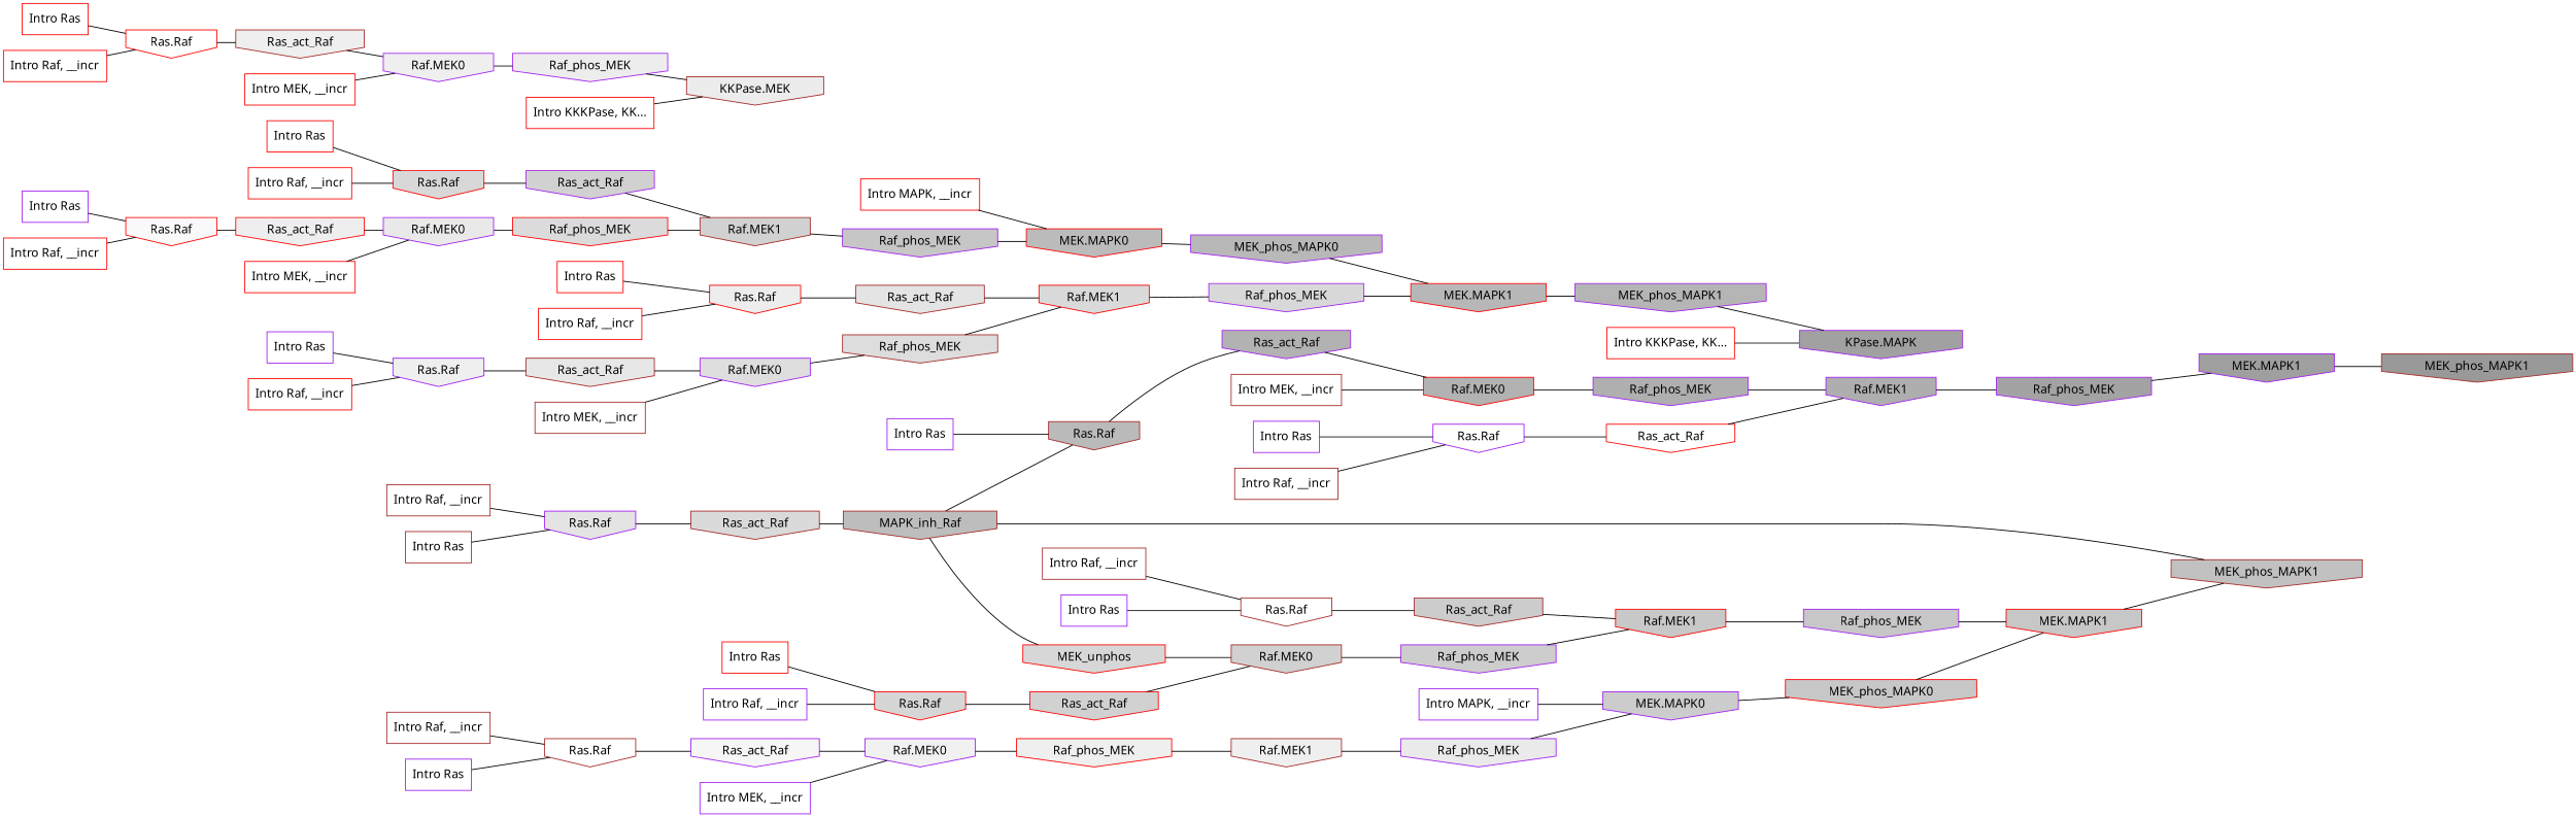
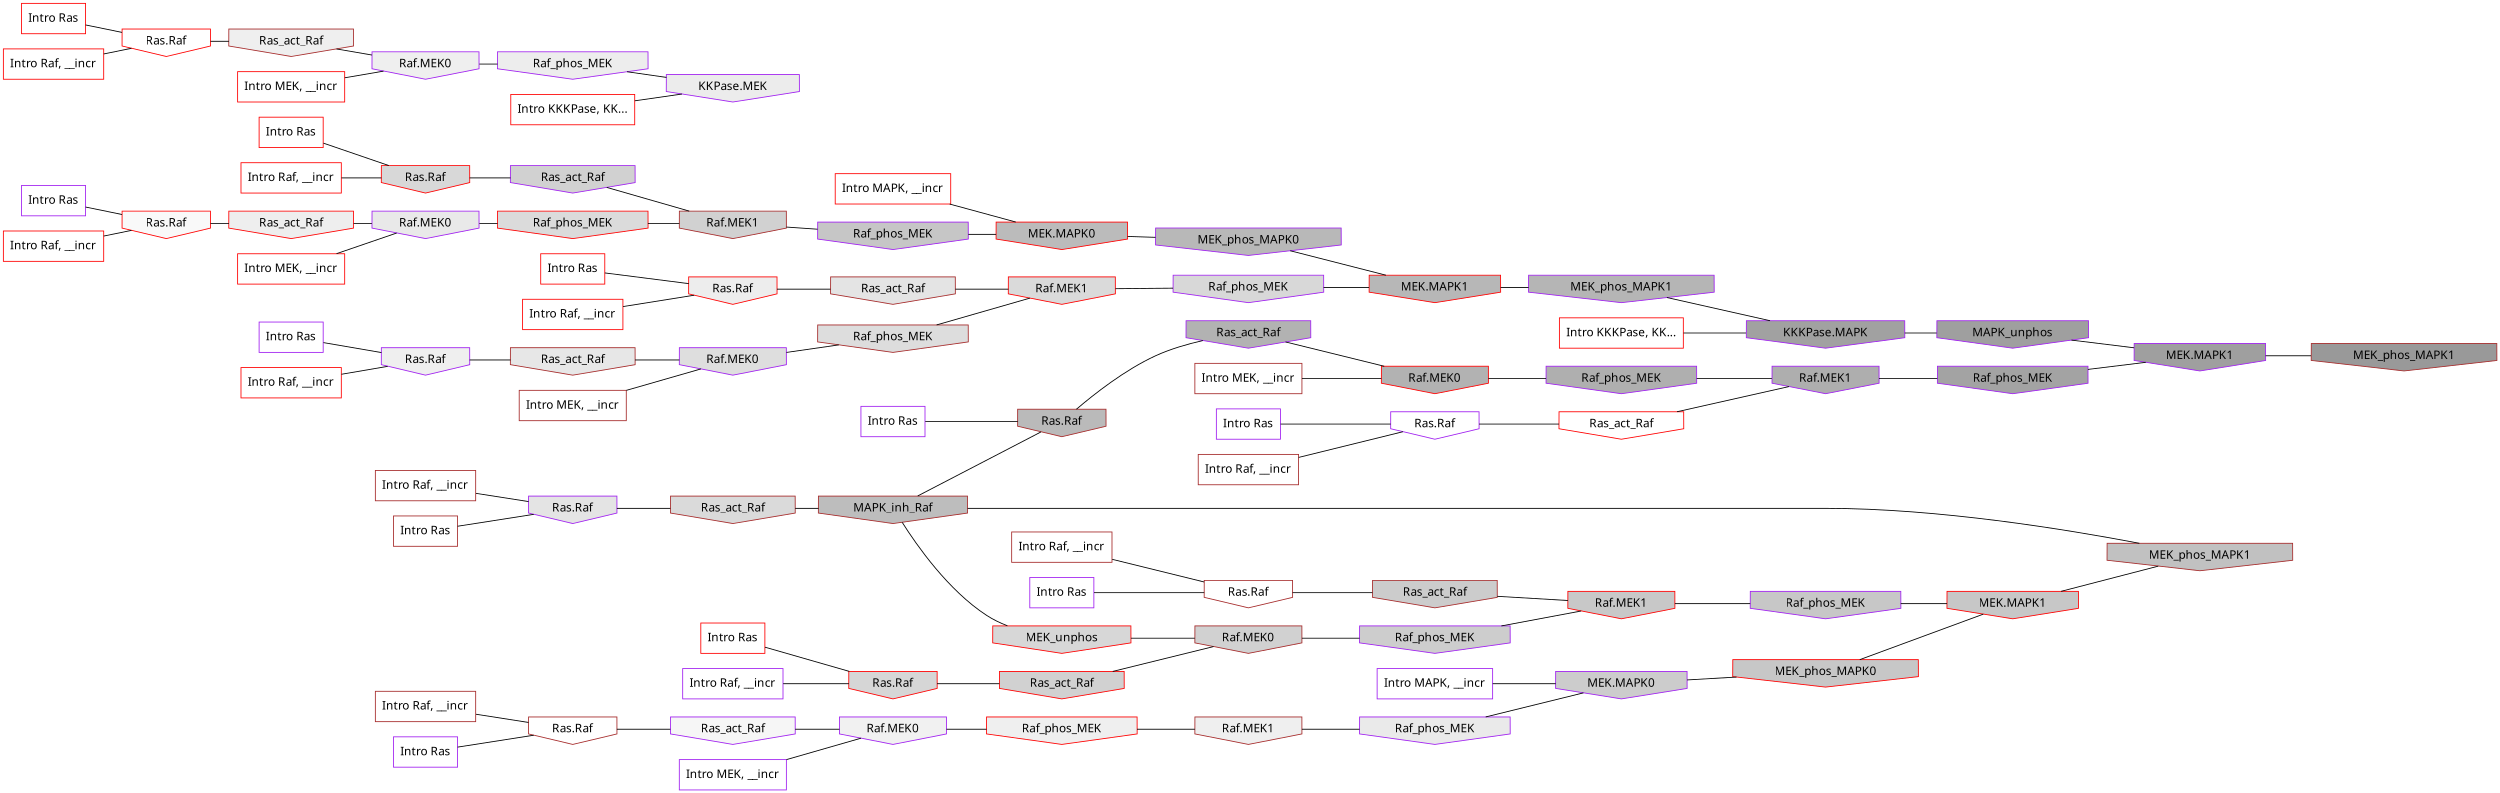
  digraph {
    rankdir=LR
    ranksep=0.30
    node [color=purple fillcolor="0.000 0.000 1.000" fontname="CMU Serif" shape=invhouse style=filled]
    edge [color="0.000 0.000 0.000" dir=none fontname="CMU Serif"]
    n1 [color=brown label="Intro Ras" shape=rectangle]
    n2 [fillcolor="0.000 0.000 0.891" label="Ras.Raf"]
    n3 [color=brown fillcolor="0.000 0.000 0.852" label=Ras_act_Raf]
    n4 [label="Intro Ras" shape=rectangle]
    n5 [color=red fillcolor="0.000 0.000 0.973" label="Ras.Raf"]
    n6 [color=red fillcolor="0.000 0.000 0.933" label=Ras_act_Raf]
    n7 [color=red label="Intro Ras" shape=rectangle]
    n8 [color=red fillcolor="0.000 0.000 0.847" label="Ras.Raf"]
    n9 [fillcolor="0.000 0.000 0.817" label=Ras_act_Raf]
    n10 [color=red label="Intro Ras" shape=rectangle]
    n11 [color=red fillcolor="0.000 0.000 0.929" label="Ras.Raf"]
    n12 [color=brown fillcolor="0.000 0.000 0.892" label=Ras_act_Raf]
    n13 [label="Intro Ras" shape=rectangle]
    n14 [fillcolor="0.000 0.000 0.935" label="Ras.Raf"]
    n15 [color=brown fillcolor="0.000 0.000 0.903" label=Ras_act_Raf]
    n16 [label="Intro Ras" shape=rectangle]
    n17 [color=brown label="Ras.Raf"]
    n18 [fillcolor="0.000 0.000 0.962" label=Ras_act_Raf]
    n19 [color=red label="Intro Ras" shape=rectangle]
    n20 [color=red label="Ras.Raf"]
    n21 [color=brown fillcolor="0.000 0.000 0.934" label=Ras_act_Raf]
    n22 [color=red label="Intro Ras" shape=rectangle]
    n23 [color=red fillcolor="0.000 0.000 0.839" label="Ras.Raf"]
    n24 [color=red fillcolor="0.000 0.000 0.820" label=Ras_act_Raf]
    n25 [label="Intro Ras" shape=rectangle]
    n26 [color=brown label="Ras.Raf"]
    n27 [color=brown fillcolor="0.000 0.000 0.798" label=Ras_act_Raf]
    n28 [label="Intro Ras" shape=rectangle]
    n29 [color=brown fillcolor="0.000 0.000 0.730" label="Ras.Raf"]
    n30 [fillcolor="0.000 0.000 0.697" label=Ras_act_Raf]
    n31 [label="Intro Ras" shape=rectangle]
    n32 [label="Ras.Raf"]
    n33 [color=red fillcolor="0.000 0.000 0.999" label=Ras_act_Raf]
    n34 [color=red label="Intro Raf, __incr" shape=rectangle]
    n35 [color=red label="Intro Raf, __incr" shape=rectangle]
    n36 [color=red label="Intro Raf, __incr" shape=rectangle]
    n37 [label="Intro Raf, __incr" shape=rectangle]
    n38 [color=brown label="Intro Raf, __incr" shape=rectangle]
    n39 [color=brown label="Intro Raf, __incr" shape=rectangle]
    n40 [color=red label="Intro Raf, __incr" shape=rectangle]
    n41 [color=brown label="Intro Raf, __incr" shape=rectangle]
    n42 [color=red label="Intro Raf, __incr" shape=rectangle]
    n43 [color=brown label="Intro Raf, __incr" shape=rectangle]
    n44 [color=brown label="Intro MEK, __incr" shape=rectangle]
    n45 [color=red fillcolor="0.000 0.000 0.697" label="Raf.MEK0"]
    n46 [fillcolor="0.000 0.000 0.686" label=Raf_phos_MEK]
    n47 [color=brown label="Intro MEK, __incr" shape=rectangle]
    n48 [fillcolor="0.000 0.000 0.871" label="Raf.MEK0"]
    n49 [color=brown fillcolor="0.000 0.000 0.865" label=Raf_phos_MEK]
    n50 [label="Intro MEK, __incr" shape=rectangle]
    n51 [fillcolor="0.000 0.000 0.942" label="Raf.MEK0"]
    n52 [color=red fillcolor="0.000 0.000 0.934" label=Raf_phos_MEK]
    n53 [color=red label="Intro MEK, __incr" shape=rectangle]
    n54 [fillcolor="0.000 0.000 0.914" label="Raf.MEK0"]
    n55 [color=red fillcolor="0.000 0.000 0.858" label=Raf_phos_MEK]
    n56 [color=red label="Intro MEK, __incr" shape=rectangle]
    n57 [fillcolor="0.000 0.000 0.934" label="Raf.MEK0"]
    n58 [fillcolor="0.000 0.000 0.927" label=Raf_phos_MEK]
    n59 [label="Intro MAPK, __incr" shape=rectangle]
    n60 [fillcolor="0.000 0.000 0.799" label="MEK.MAPK0"]
    n61 [color=red fillcolor="0.000 0.000 0.779" label=MEK_phos_MAPK0]
    n62 [color=red label="Intro MAPK, __incr" shape=rectangle]
    n63 [color=red fillcolor="0.000 0.000 0.733" label="MEK.MAPK0"]
    n64 [fillcolor="0.000 0.000 0.719" label=MEK_phos_MAPK0]
    n65 [color=red label="Intro KKKPase, KK..." shape=rectangle]
-   n66 [fillcolor="0.000 0.000 0.630" label="KPase.MAPK"]
+   n66 [fillcolor="0.000 0.000 0.630" label="KKKPase.MAPK"]
+   n67 [fillcolor="0.000 0.000 0.625" label=MAPK_unphos]
    n68 [color=red label="Intro KKKPase, KK..." shape=rectangle]
-   n69 [color=brown fillcolor="0.000 0.000 0.923" label="KKPase.MEK"]
+   n69 [fillcolor="0.000 0.000 0.923" label="KKPase.MEK"]
    n70 [fillcolor="0.000 0.000 0.681" label="Raf.MEK1"]
    n71 [color=red fillcolor="0.000 0.000 0.784" label="Raf.MEK1"]
    n72 [fillcolor="0.000 0.000 0.639" label=Raf_phos_MEK]
    n73 [color=brown fillcolor="0.000 0.000 0.934" label="Raf.MEK1"]
    n74 [fillcolor="0.000 0.000 0.915" label=Raf_phos_MEK]
    n75 [color=red fillcolor="0.000 0.000 0.853" label="Raf.MEK1"]
    n76 [color=red fillcolor="0.000 0.000 0.841" label=MEK_unphos]
    n77 [color=brown fillcolor="0.000 0.000 0.820" label="Raf.MEK0"]
    n78 [color=brown fillcolor="0.000 0.000 0.817" label="Raf.MEK1"]
    n79 [fillcolor="0.000 0.000 0.847" label=Raf_phos_MEK]
    n80 [color=brown fillcolor="0.000 0.000 0.740" label=MAPK_inh_Raf]
    n81 [fillcolor="0.000 0.000 0.775" label=Raf_phos_MEK]
    n82 [color=red fillcolor="0.000 0.000 0.715" label="MEK.MAPK1"]
    n83 [fillcolor="0.000 0.000 0.709" label=MEK_phos_MAPK1]
    n84 [fillcolor="0.000 0.000 0.801" label=Raf_phos_MEK]
    n85 [fillcolor="0.000 0.000 0.778" label=Raf_phos_MEK]
    n86 [color=red fillcolor="0.000 0.000 0.778" label="MEK.MAPK1"]
    n87 [color=brown fillcolor="0.000 0.000 0.756" label=MEK_phos_MAPK1]
    n88 [fillcolor="0.000 0.000 0.624" label="MEK.MAPK1"]
    n89 [color=brown fillcolor="0.000 0.000 0.600" label=MEK_phos_MAPK1]
    n1 -> n2
    n2 -> n3
    n3 -> n80
    n4 -> n5
    n5 -> n6
    n6 -> n54
    n7 -> n8
    n8 -> n9
    n9 -> n78
    n10 -> n11
    n11 -> n12
    n12 -> n75
    n13 -> n14
    n14 -> n15
    n15 -> n48
    n16 -> n17
    n17 -> n18
    n18 -> n51
    n19 -> n20
    n20 -> n21
    n21 -> n57
    n22 -> n23
    n23 -> n24
    n24 -> n77
    n25 -> n26
    n26 -> n27
    n27 -> n71
    n28 -> n29
    n29 -> n30
    n30 -> n45
    n31 -> n32
    n32 -> n33
    n33 -> n70
    n34 -> n14
    n35 -> n20
    n36 -> n8
    n37 -> n23
    n38 -> n17
    n39 -> n26
    n40 -> n5
    n41 -> n32
    n42 -> n11
    n43 -> n2
    n44 -> n45
    n45 -> n46
    n46 -> n70
    n47 -> n48
    n48 -> n49
    n49 -> n75
    n50 -> n51
    n51 -> n52
    n52 -> n73
    n53 -> n54
    n54 -> n55
    n55 -> n78
    n56 -> n57
    n57 -> n58
    n58 -> n69
    n59 -> n60
    n60 -> n61
    n61 -> n86
    n62 -> n63
    n63 -> n64
    n64 -> n82
    n65 -> n66
+   n66 -> n67
+   n67 -> n88
    n68 -> n69
    n70 -> n72
    n71 -> n85
    n72 -> n88
    n73 -> n74
    n74 -> n60
    n75 -> n79
    n76 -> n77
    n77 -> n84
    n78 -> n81
    n79 -> n82
    n80 -> n29
    n80 -> n76
    n81 -> n63
    n82 -> n83
    n83 -> n66
    n84 -> n71
    n85 -> n86
    n86 -> n87
    n87 -> n80
    n88 -> n89
  }
